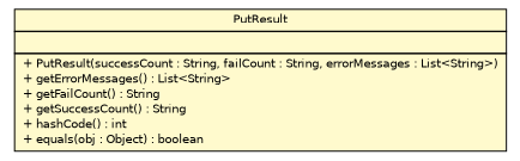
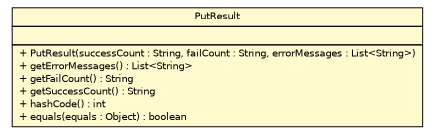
  digraph {
    nodesep=0.25
    ranksep=0.5
-   n1 [fontcolor=black fontname=Helvetica fontsize=10.0 label=<<table title="com.salesforce.dva.argus.sdk.ArgusService.PutResult" border="0" cellborder="1" cellspacing="0" cellpadding="2" port="p" bgcolor="lemonChiffon" href="./ArgusService.PutResult.html"> 		<tr><td><table border="0" cellspacing="0" cellpadding="1"> <tr><td align="center" balign="center"> PutResult </td></tr> 		</table></td></tr> 		<tr><td><table border="0" cellspacing="0" cellpadding="1"> <tr><td align="left" balign="left">  </td></tr> 		</table></td></tr> 		<tr><td><table border="0" cellspacing="0" cellpadding="1"> <tr><td align="left" balign="left"> + PutResult(successCount : String, failCount : String, errorMessages : List&lt;String&gt;) </td></tr> <tr><td align="left" balign="left"> + getErrorMessages() : List&lt;String&gt; </td></tr> <tr><td align="left" balign="left"> + getFailCount() : String </td></tr> <tr><td align="left" balign="left"> + getSuccessCount() : String </td></tr> <tr><td align="left" balign="left"> + hashCode() : int </td></tr> <tr><td align="left" balign="left"> + equals(obj : Object) : boolean </td></tr> 		</table></td></tr> 		</table>> shape=plaintext]
+   n1 [fontcolor=black fontname=Helvetica fontsize=10.0 label=<<table title="com.salesforce.dva.argus.sdk.ArgusService.PutResult" border="0" cellborder="1" cellspacing="0" cellpadding="2" port="p" bgcolor="lemonChiffon" href="./ArgusService.PutResult.html"> 		<tr><td><table border="0" cellspacing="0" cellpadding="1"> <tr><td align="center" balign="center"> PutResult </td></tr> 		</table></td></tr> 		<tr><td><table border="0" cellspacing="0" cellpadding="1"> <tr><td align="left" balign="left">  </td></tr> 		</table></td></tr> 		<tr><td><table border="0" cellspacing="0" cellpadding="1"> <tr><td align="left" balign="left"> + PutResult(successCount : String, failCount : String, errorMessages : List&lt;String&gt;) </td></tr> <tr><td align="left" balign="left"> + getErrorMessages() : List&lt;String&gt; </td></tr> <tr><td align="left" balign="left"> + getFailCount() : String </td></tr> <tr><td align="left" balign="left"> + getSuccessCount() : String </td></tr> <tr><td align="left" balign="left"> + hashCode() : int </td></tr> <tr><td align="left" balign="left"> + equals(equals : Object) : boolean </td></tr> 		</table></td></tr> 		</table>> shape=plaintext]
  }
